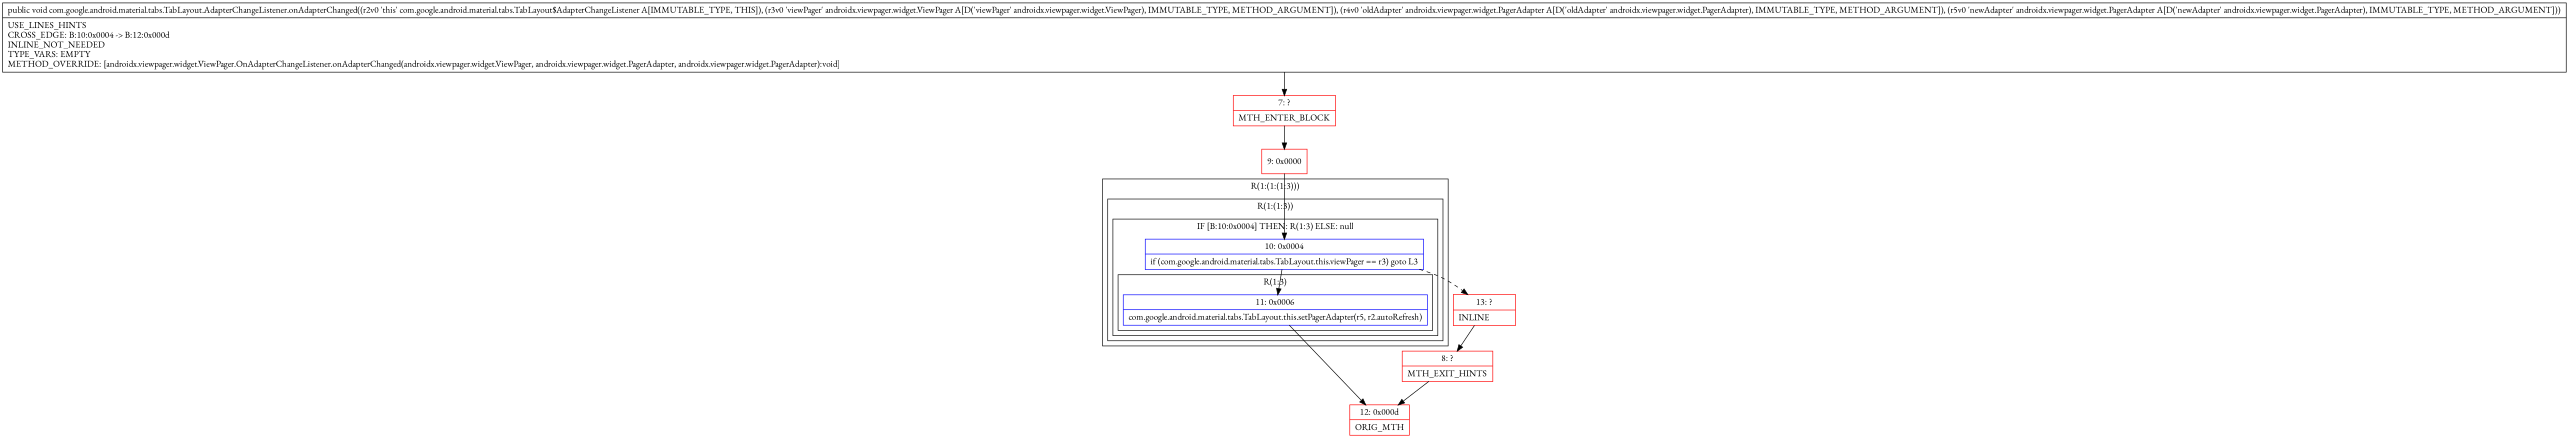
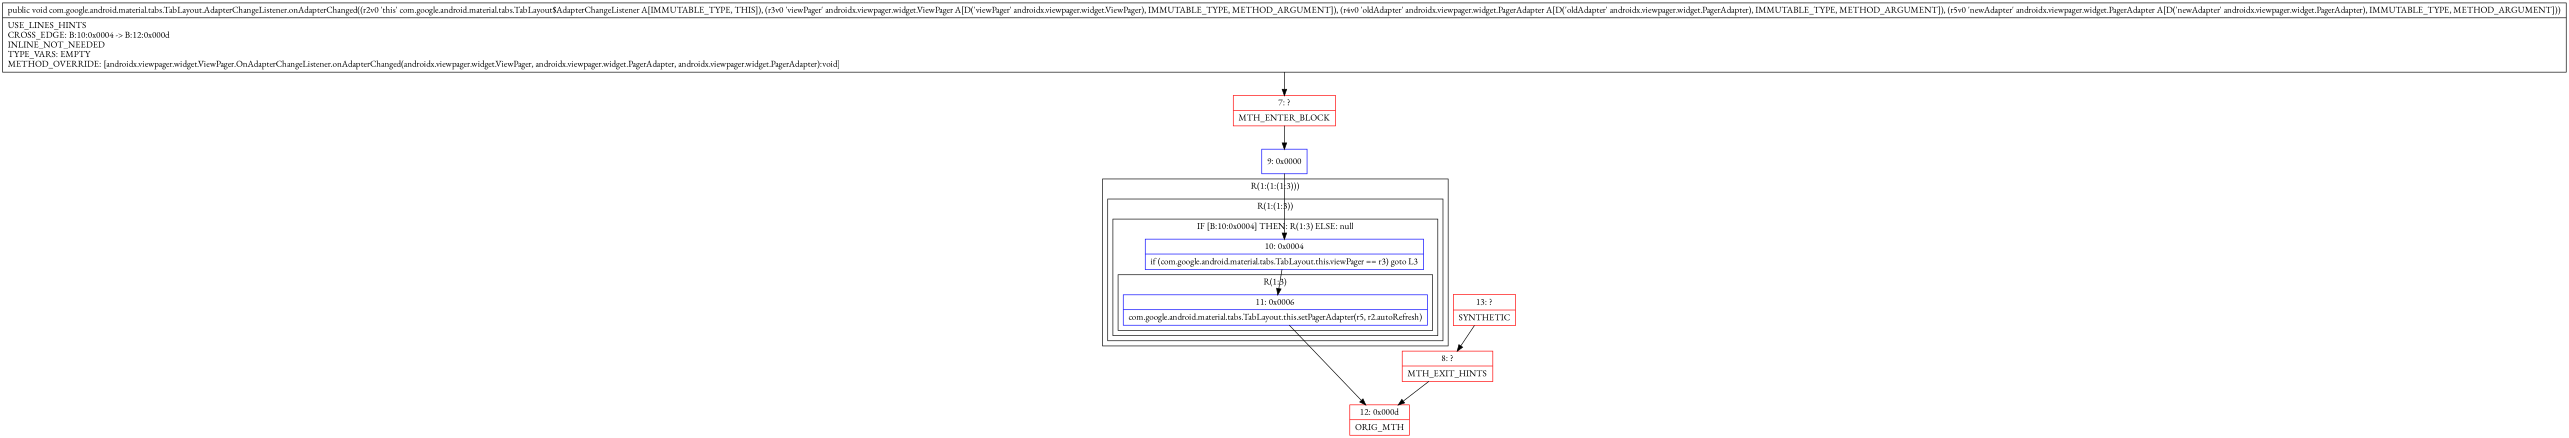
  digraph {
    fontname="EB Garamond"
    node [color=red fontname="EB Garamond" shape=record]
    edge [fontname="EB Garamond"]
    n1 [color=blue label="{11\:\ 0x0006|com.google.android.material.tabs.TabLayout.this.setPagerAdapter(r5, r2.autoRefresh)\l}"]
    n2 [color=blue label="{10\:\ 0x0004|if (com.google.android.material.tabs.TabLayout.this.viewPager == r3) goto L3\l}"]
    n3 [label="{12\:\ 0x000d|ORIG_MTH\l}"]
-   n4 [label="{13\:\ ?|INLINE\l}"]
+   n4 [label="{13\:\ ?|SYNTHETIC\l}"]
    n5 [label="{8\:\ ?|MTH_EXIT_HINTS\l}"]
    n6 [label="{7\:\ ?|MTH_ENTER_BLOCK\l}"]
-   n7 [label="{9\:\ 0x0000}"]
+   n7 [color=blue label="{9\:\ 0x0000}"]
    n8 [label="{public void com.google.android.material.tabs.TabLayout.AdapterChangeListener.onAdapterChanged((r2v0 'this' com.google.android.material.tabs.TabLayout$AdapterChangeListener A[IMMUTABLE_TYPE, THIS]), (r3v0 'viewPager' androidx.viewpager.widget.ViewPager A[D('viewPager' androidx.viewpager.widget.ViewPager), IMMUTABLE_TYPE, METHOD_ARGUMENT]), (r4v0 'oldAdapter' androidx.viewpager.widget.PagerAdapter A[D('oldAdapter' androidx.viewpager.widget.PagerAdapter), IMMUTABLE_TYPE, METHOD_ARGUMENT]), (r5v0 'newAdapter' androidx.viewpager.widget.PagerAdapter A[D('newAdapter' androidx.viewpager.widget.PagerAdapter), IMMUTABLE_TYPE, METHOD_ARGUMENT]))  | USE_LINES_HINTS\lCROSS_EDGE: B:10:0x0004 \-\> B:12:0x000d\lINLINE_NOT_NEEDED\lTYPE_VARS: EMPTY\lMETHOD_OVERRIDE: [androidx.viewpager.widget.ViewPager.OnAdapterChangeListener.onAdapterChanged(androidx.viewpager.widget.ViewPager, androidx.viewpager.widget.PagerAdapter, androidx.viewpager.widget.PagerAdapter):void]\l}" color=""]
    subgraph cluster_1 {
      label="R(1:(1:(1:3)))"
      subgraph cluster_2 {
        label="R(1:(1:3))"
        subgraph cluster_3 {
          label="IF [B:10:0x0004] THEN: R(1:3) ELSE: null"
          n2
          subgraph cluster_4 {
            label="R(1:3)"
            n1
          }
        }
      }
    }
    n1 -> n3
    n2 -> n1
-   n2 -> n4 [style=dashed]
    n4 -> n5
    n5 -> n3
    n6 -> n7
    n7 -> n2
    n8 -> n6
  }
